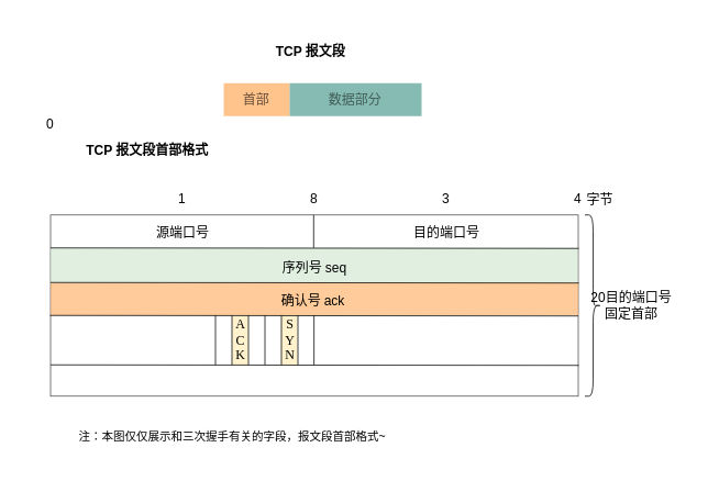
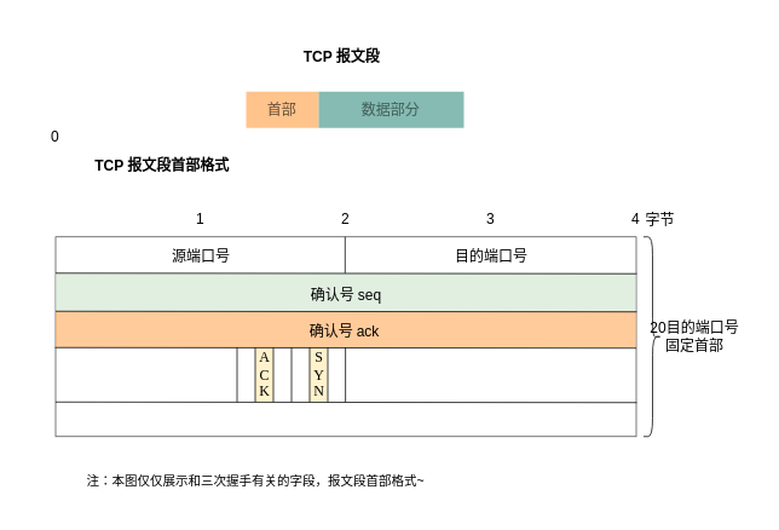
  <mxCell id="0" />
  <mxCell id="1" parent="0" />
  <mxCell id="2" value="" style="whiteSpace=wrap;html=1;shadow=0;strokeWidth=0.5;fillColor=none;opacity=70;rounded=0;" vertex="1" parent="1"><mxGeometry x="30" y="130" width="320" height="110" as="geometry" /></mxCell>
  <mxCell id="3" value="" style="rounded=0;whiteSpace=wrap;html=1;sketch=0;fontFamily=Helvetica;fontSize=6;strokeWidth=0.5;strokeColor=none;fillColor=#FFB570;opacity=70;" vertex="1" parent="1"><mxGeometry x="30" y="171" width="320" height="20" as="geometry" /></mxCell>
  <mxCell id="4" value="" style="rounded=0;whiteSpace=wrap;html=1;sketch=0;fontFamily=Helvetica;fontSize=6;strokeWidth=0.5;strokeColor=none;fillColor=#D5E8D4;opacity=70;" vertex="1" parent="1"><mxGeometry x="30" y="150" width="319.68" height="21" as="geometry" /></mxCell>
  <mxCell id="5" value="&lt;font&gt;S&lt;br&gt;Y&lt;br&gt;N&lt;br&gt;&lt;/font&gt;" style="text;html=1;align=center;verticalAlign=middle;resizable=0;points=[];autosize=1;strokeColor=none;fillColor=#fff2cc;fontSize=8;fontFamily=Lucida Console;spacing=-3;rounded=0;" vertex="1" parent="1"><mxGeometry x="169.68" y="191" width="10" height="30" as="geometry" /></mxCell>
  <mxCell id="6" value="&lt;font&gt;A&lt;br&gt;C&lt;br&gt;K&lt;br&gt;&lt;/font&gt;" style="text;html=1;align=center;verticalAlign=middle;resizable=0;points=[];autosize=1;strokeColor=none;fillColor=#fff2cc;fontSize=8;fontFamily=Lucida Console;spacing=-3;rounded=0;strokeWidth=0;" vertex="1" parent="1"><mxGeometry x="140" y="191" width="10" height="30" as="geometry" /></mxCell>
  <mxCell id="7" value="" style="endArrow=none;html=1;entryX=1.001;entryY=0.144;entryDx=0;entryDy=0;entryPerimeter=0;strokeWidth=0.5;rounded=0;" edge="1" parent="1"><mxGeometry width="50" height="50" relative="1" as="geometry"><mxPoint x="30" y="150" as="sourcePoint" /><mxPoint x="350.32" y="150.32" as="targetPoint" /></mxGeometry></mxCell>
  <mxCell id="8" value="0" style="text;html=1;strokeColor=none;fillColor=none;align=center;verticalAlign=middle;whiteSpace=wrap;shadow=0;opacity=70;strokeWidth=0.5;fontSize=8;rounded=0;" vertex="1" parent="1"><mxGeometry x="20" y="65" width="20" height="20" as="geometry" /></mxCell>
  <mxCell id="9" value="1" style="text;html=1;strokeColor=none;fillColor=none;align=center;verticalAlign=middle;whiteSpace=wrap;shadow=0;opacity=70;strokeWidth=0.5;fontSize=8;rounded=0;" vertex="1" parent="1"><mxGeometry x="100" y="110" width="20" height="20" as="geometry" /></mxCell>
- <mxCell id="10" value="8" style="text;html=1;strokeColor=none;fillColor=none;align=center;verticalAlign=middle;whiteSpace=wrap;shadow=0;opacity=70;strokeWidth=0.5;fontSize=8;rounded=0;" vertex="1" parent="1"><mxGeometry x="180" y="110" width="20" height="20" as="geometry" /></mxCell>
+ <mxCell id="10" value="2" style="text;html=1;strokeColor=none;fillColor=none;align=center;verticalAlign=middle;whiteSpace=wrap;shadow=0;opacity=70;strokeWidth=0.5;fontSize=8;rounded=0;" vertex="1" parent="1"><mxGeometry x="180" y="110" width="20" height="20" as="geometry" /></mxCell>
  <mxCell id="11" value="3" style="text;html=1;strokeColor=none;fillColor=none;align=center;verticalAlign=middle;whiteSpace=wrap;shadow=0;opacity=70;strokeWidth=0.5;fontSize=8;rounded=0;" vertex="1" parent="1"><mxGeometry x="260" y="110" width="20" height="20" as="geometry" /></mxCell>
  <mxCell id="12" value="4" style="text;html=1;strokeColor=none;fillColor=none;align=center;verticalAlign=middle;whiteSpace=wrap;shadow=0;opacity=70;strokeWidth=0.5;fontSize=8;rounded=0;" vertex="1" parent="1"><mxGeometry x="340" y="110" width="20" height="20" as="geometry" /></mxCell>
  <mxCell id="13" value="字节" style="text;html=1;align=center;verticalAlign=middle;resizable=0;points=[];autosize=1;strokeColor=none;fillColor=none;fontSize=8;rounded=0;" vertex="1" parent="1"><mxGeometry x="348" y="111" width="30" height="20" as="geometry" /></mxCell>
  <mxCell id="14" value="源端口号" style="text;html=1;align=center;verticalAlign=middle;resizable=0;points=[];autosize=1;strokeColor=none;fillColor=none;fontSize=8;rounded=0;" vertex="1" parent="1"><mxGeometry x="85" y="131" width="50" height="20" as="geometry" /></mxCell>
  <mxCell id="15" value="目的端口号" style="text;html=1;align=center;verticalAlign=middle;resizable=0;points=[];autosize=1;strokeColor=none;fillColor=none;fontSize=8;fontFamily=Georgia;strokeWidth=0.5;rounded=0;" vertex="1" parent="1"><mxGeometry x="240" y="131" width="60" height="20" as="geometry" /></mxCell>
  <mxCell id="16" value="" style="endArrow=none;html=1;strokeWidth=0.5;rounded=0;" edge="1" parent="1"><mxGeometry width="50" height="50" relative="1" as="geometry"><mxPoint x="189.54" y="150" as="sourcePoint" /><mxPoint x="189.54" y="130" as="targetPoint" /></mxGeometry></mxCell>
  <mxCell id="17" value="" style="endArrow=none;html=1;entryX=1.001;entryY=0.144;entryDx=0;entryDy=0;entryPerimeter=0;strokeWidth=0.5;rounded=0;" edge="1" parent="1"><mxGeometry width="50" height="50" relative="1" as="geometry"><mxPoint x="30" y="171" as="sourcePoint" /><mxPoint x="350.32" y="171.32" as="targetPoint" /></mxGeometry></mxCell>
- <mxCell id="18" value="序列号 &lt;font face=&quot;Helvetica&quot; style=&quot;font-size: 8px;&quot;&gt;seq&lt;/font&gt;" style="text;html=1;align=center;verticalAlign=middle;resizable=0;points=[];autosize=1;strokeColor=none;fillColor=none;fontSize=8;fontFamily=Georgia;strokeWidth=0.5;rounded=0;spacing=3;spacingTop=0;spacingRight=0;spacingBottom=0;spacingLeft=0;" vertex="1" parent="1"><mxGeometry x="160" y="152" width="60" height="20" as="geometry" /></mxCell>
+ <mxCell id="18" value="确认号 &lt;font face=&quot;Helvetica&quot; style=&quot;font-size: 8px;&quot;&gt;seq&lt;/font&gt;" style="text;html=1;align=center;verticalAlign=middle;resizable=0;points=[];autosize=1;strokeColor=none;fillColor=none;fontSize=8;fontFamily=Georgia;strokeWidth=0.5;rounded=0;spacing=3;spacingTop=0;spacingRight=0;spacingBottom=0;spacingLeft=0;" vertex="1" parent="1"><mxGeometry x="160" y="152" width="60" height="20" as="geometry" /></mxCell>
  <mxCell id="19" value="" style="endArrow=none;html=1;entryX=1.001;entryY=0.144;entryDx=0;entryDy=0;entryPerimeter=0;strokeWidth=0.5;rounded=0;" edge="1" parent="1"><mxGeometry width="50" height="50" relative="1" as="geometry"><mxPoint x="29.68" y="191" as="sourcePoint" /><mxPoint x="350" y="191.32" as="targetPoint" /></mxGeometry></mxCell>
  <mxCell id="20" value="确认号 &lt;font face=&quot;Helvetica&quot; style=&quot;font-size: 8px;&quot;&gt;ack&lt;/font&gt;&amp;nbsp;" style="text;html=1;align=center;verticalAlign=middle;resizable=0;points=[];autosize=1;strokeColor=none;fillColor=none;fontSize=8;fontFamily=Georgia;strokeWidth=0.5;rounded=0;" vertex="1" parent="1"><mxGeometry x="159.68" y="172" width="60" height="20" as="geometry" /></mxCell>
  <mxCell id="21" value="" style="endArrow=none;html=1;entryX=1.001;entryY=0.144;entryDx=0;entryDy=0;entryPerimeter=0;strokeWidth=0.5;rounded=0;" edge="1" parent="1"><mxGeometry width="50" height="50" relative="1" as="geometry"><mxPoint x="30" y="221" as="sourcePoint" /><mxPoint x="350.32" y="221.32" as="targetPoint" /></mxGeometry></mxCell>
  <mxCell id="22" value="" style="endArrow=none;html=1;strokeWidth=0.5;rounded=0;" edge="1" parent="1"><mxGeometry width="50" height="50" relative="1" as="geometry"><mxPoint x="189.76" y="221" as="sourcePoint" /><mxPoint x="189.76" y="191" as="targetPoint" /></mxGeometry></mxCell>
  <mxCell id="23" value="" style="endArrow=none;html=1;strokeWidth=0.5;rounded=0;" edge="1" parent="1"><mxGeometry width="50" height="50" relative="1" as="geometry"><mxPoint x="180" y="221" as="sourcePoint" /><mxPoint x="180" y="191" as="targetPoint" /></mxGeometry></mxCell>
  <mxCell id="24" value="" style="endArrow=none;html=1;strokeWidth=0.5;rounded=0;" edge="1" parent="1"><mxGeometry width="50" height="50" relative="1" as="geometry"><mxPoint x="170" y="221" as="sourcePoint" /><mxPoint x="170" y="191" as="targetPoint" /></mxGeometry></mxCell>
  <mxCell id="25" value="" style="endArrow=none;html=1;strokeWidth=0.5;rounded=0;" edge="1" parent="1"><mxGeometry width="50" height="50" relative="1" as="geometry"><mxPoint x="160" y="221" as="sourcePoint" /><mxPoint x="160" y="191" as="targetPoint" /></mxGeometry></mxCell>
  <mxCell id="26" value="" style="endArrow=none;html=1;strokeWidth=0.5;rounded=0;" edge="1" parent="1"><mxGeometry width="50" height="50" relative="1" as="geometry"><mxPoint x="150" y="221" as="sourcePoint" /><mxPoint x="150" y="191" as="targetPoint" /></mxGeometry></mxCell>
  <mxCell id="27" value="" style="endArrow=none;html=1;strokeWidth=0.5;rounded=0;" edge="1" parent="1"><mxGeometry width="50" height="50" relative="1" as="geometry"><mxPoint x="140" y="221" as="sourcePoint" /><mxPoint x="140" y="191" as="targetPoint" /></mxGeometry></mxCell>
  <mxCell id="28" value="" style="endArrow=none;html=1;strokeWidth=0.5;rounded=0;" edge="1" parent="1"><mxGeometry width="50" height="50" relative="1" as="geometry"><mxPoint x="130" y="221" as="sourcePoint" /><mxPoint x="130" y="191" as="targetPoint" /></mxGeometry></mxCell>
  <mxCell id="29" value="20目的端口号&lt;br style=&quot;font-size: 8px;&quot;&gt;固定首部" style="text;html=1;align=center;verticalAlign=middle;resizable=0;points=[];autosize=1;strokeColor=none;fillColor=none;fontSize=8;rounded=0;" vertex="1" parent="1"><mxGeometry x="357" y="170" width="50" height="30" as="geometry" /></mxCell>
  <mxCell id="30" value="" style="shape=curlyBracket;whiteSpace=wrap;html=1;rounded=1;sketch=0;fontFamily=Helvetica;strokeWidth=0.5;rotation=-180;" vertex="1" parent="1"><mxGeometry x="354" y="130" width="10" height="110" as="geometry" /></mxCell>
  <mxCell id="31" value="&lt;div style=&quot;text-align: center; font-size: 8px;&quot;&gt;&lt;span style=&quot;font-size: 8px;&quot;&gt;&lt;font face=&quot;helvetica&quot; style=&quot;font-size: 8px;&quot;&gt;TCP 报文段首部格式&lt;/font&gt;&lt;/span&gt;&lt;/div&gt;" style="text;whiteSpace=wrap;html=1;fontSize=8;fontFamily=Helvetica;fontStyle=1" vertex="1" parent="1"><mxGeometry x="50" y="80" width="80.32" height="20" as="geometry" /></mxCell>
  <mxCell id="32" value="&lt;div style=&quot;text-align: center; font-size: 8px;&quot;&gt;&lt;span style=&quot;font-size: 8px;&quot;&gt;&lt;font face=&quot;helvetica&quot; style=&quot;font-size: 8px;&quot;&gt;TCP 报文段&lt;/font&gt;&lt;/span&gt;&lt;/div&gt;" style="text;whiteSpace=wrap;html=1;fontSize=8;fontFamily=Helvetica;fontStyle=1" vertex="1" parent="1"><mxGeometry x="165.16" y="20" width="50" height="20" as="geometry" /></mxCell>
  <mxCell id="33" value="首部" style="rounded=0;whiteSpace=wrap;html=1;sketch=0;fontFamily=Helvetica;fontSize=8;strokeWidth=0.5;fillColor=#FFB570;strokeColor=none;opacity=80;textOpacity=60;" vertex="1" parent="1"><mxGeometry x="135" y="50" width="40" height="20" as="geometry" /></mxCell>
  <mxCell id="34" value="数据部分" style="rounded=0;whiteSpace=wrap;html=1;sketch=0;fontFamily=Helvetica;fontSize=8;strokeWidth=0.5;fillColor=#67AB9F;strokeColor=none;opacity=80;textOpacity=50;" vertex="1" parent="1"><mxGeometry x="175" y="50" width="80" height="20" as="geometry" /></mxCell>
  <mxCell id="35" value="注：本图仅仅展示和三次握手有关的字段，报文段首部格式~" style="text;html=1;align=center;verticalAlign=middle;resizable=0;points=[];autosize=1;strokeColor=none;fillColor=none;fontSize=7;rounded=0;" vertex="1" parent="1"><mxGeometry x="30" y="260" width="220" height="10" as="geometry" /></mxCell>
